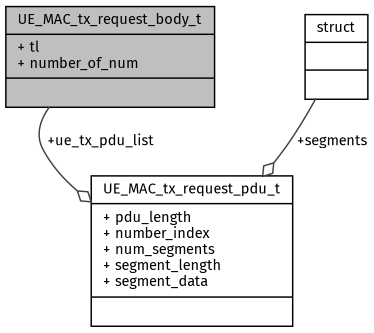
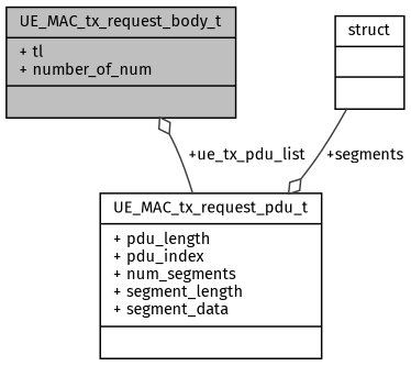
  digraph {
    fontname="Fira Sans"
    node [color=black fillcolor=white fontname="Fira Sans" fontsize=10 shape=record style=filled]
    edge [arrowhead=odiamond color=grey25 fontname="Fira Sans" fontsize=10 labelfontname=Helvetica labelfontsize=10 style=solid]
    n1 [fillcolor=grey75 fontcolor=black height=0.2 label="{UE_MAC_tx_request_body_t\n|+ tl\l+ number_of_num\l|}" width=0.4]
-   n2 [height=0.2 label="{UE_MAC_tx_request_pdu_t\n|+ pdu_length\l+ number_index\l+ num_segments\l+ segment_length\l+ segment_data\l|}" width=0.4]
+   n2 [height=0.2 label="{UE_MAC_tx_request_pdu_t\n|+ pdu_length\l+ pdu_index\l+ num_segments\l+ segment_length\l+ segment_data\l|}" width=0.4]
    n3 [height=0.2 label="{struct\n||}" width=0.4]
-   n1 -> n2 [label=" +ue_tx_pdu_list"]
+   n2 -> n1 [label=" +ue_tx_pdu_list"]
    n3 -> n2 [label=" +segments"]
  }
